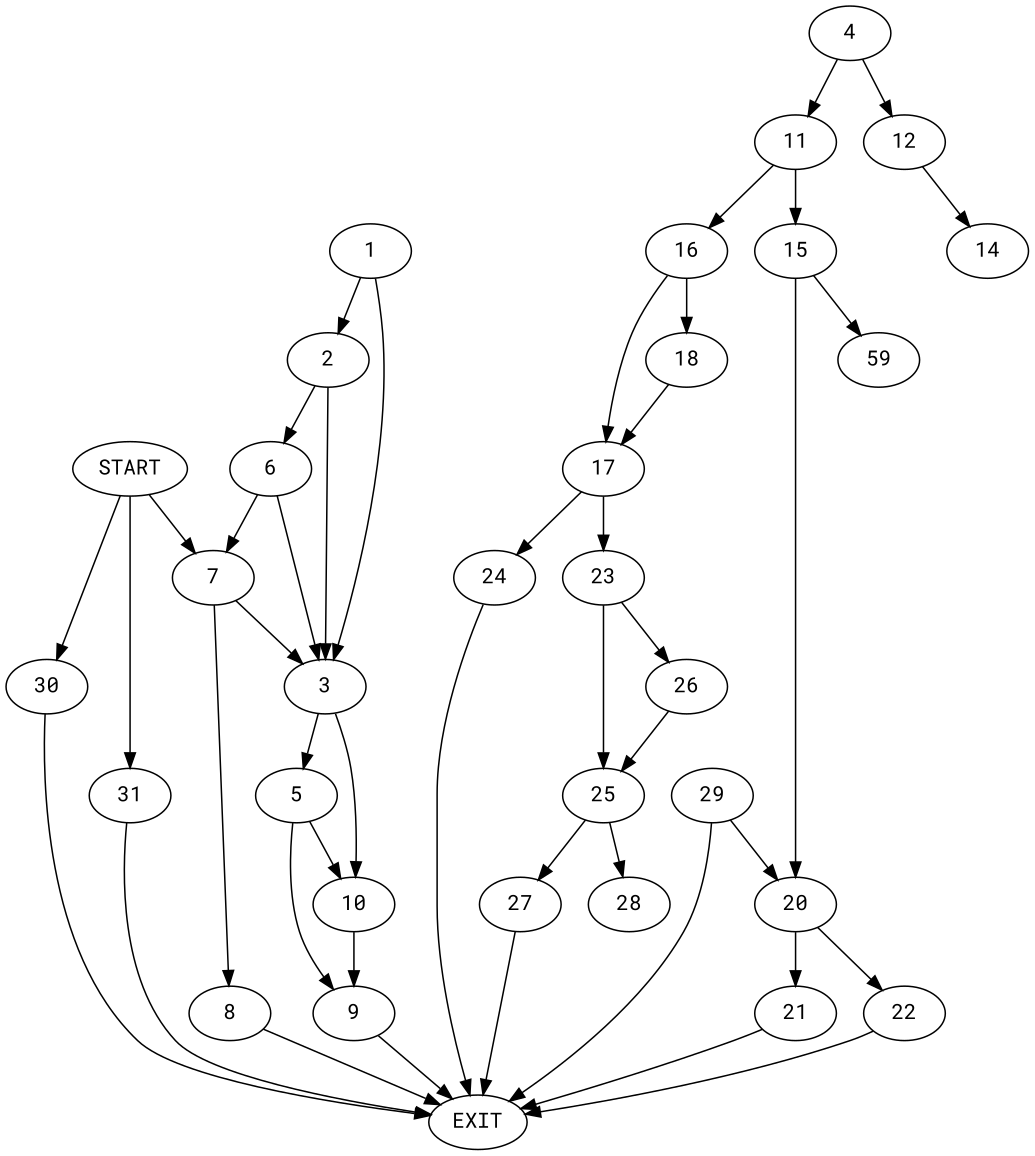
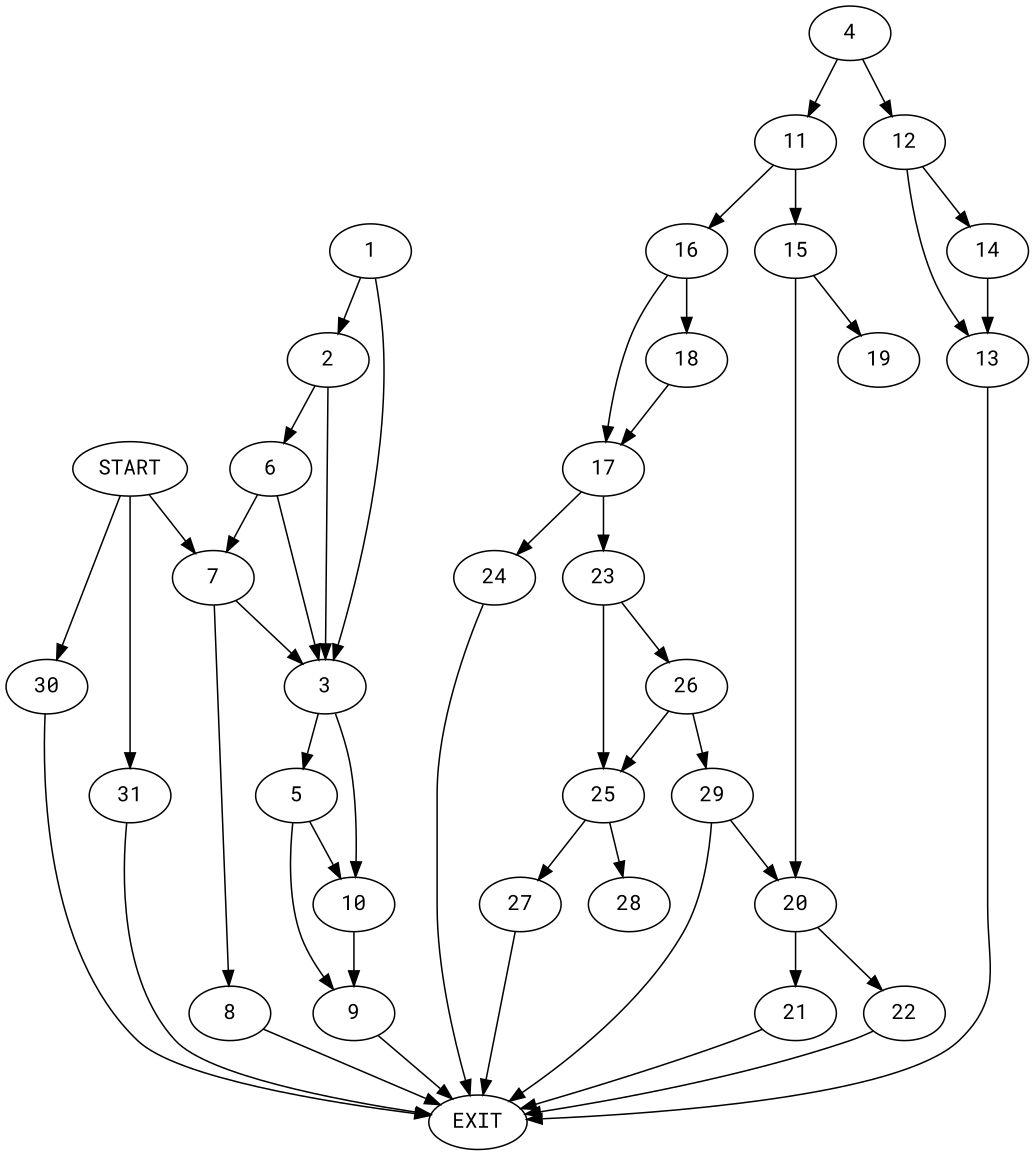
  digraph {
    fontname="Roboto Mono"
    node [fontname="Roboto Mono"]
    edge [fontname="Roboto Mono"]
    n1 [label=START]
    30
    31
    7
    1
    2
    3
    n8 [label=EXIT]
    6
    5
    10
    4
    11
    12
    9
    15
    16
+   13
    14
    8
-   19 [label=59]
+   19
    20
    17
    18
    21
    22
    23
    24
    25
    26
    27
    28
    29
    n1 -> 30
    n1 -> 31
    n1 -> 7
    30 -> n8
    31 -> n8
    7 -> 3
    7 -> 8
    1 -> 2
    1 -> 3
    2 -> 3
    2 -> 6
    3 -> 5
    3 -> 10
    6 -> 7
    6 -> 3
    5 -> 10
    5 -> 9
    10 -> 9
    4 -> 11
    4 -> 12
    11 -> 15
    11 -> 16
+   12 -> 13
    12 -> 14
    9 -> n8
    15 -> 19
    15 -> 20
    16 -> 17
    16 -> 18
+   13 -> n8
+   14 -> 13
    8 -> n8
    20 -> 21
    20 -> 22
    17 -> 23
    17 -> 24
    18 -> 17
    21 -> n8
    22 -> n8
    23 -> 25
    23 -> 26
    24 -> n8
    25 -> 27
    25 -> 28
    26 -> 25
+   26 -> 29
    27 -> n8
    29 -> n8
    29 -> 20
  }
